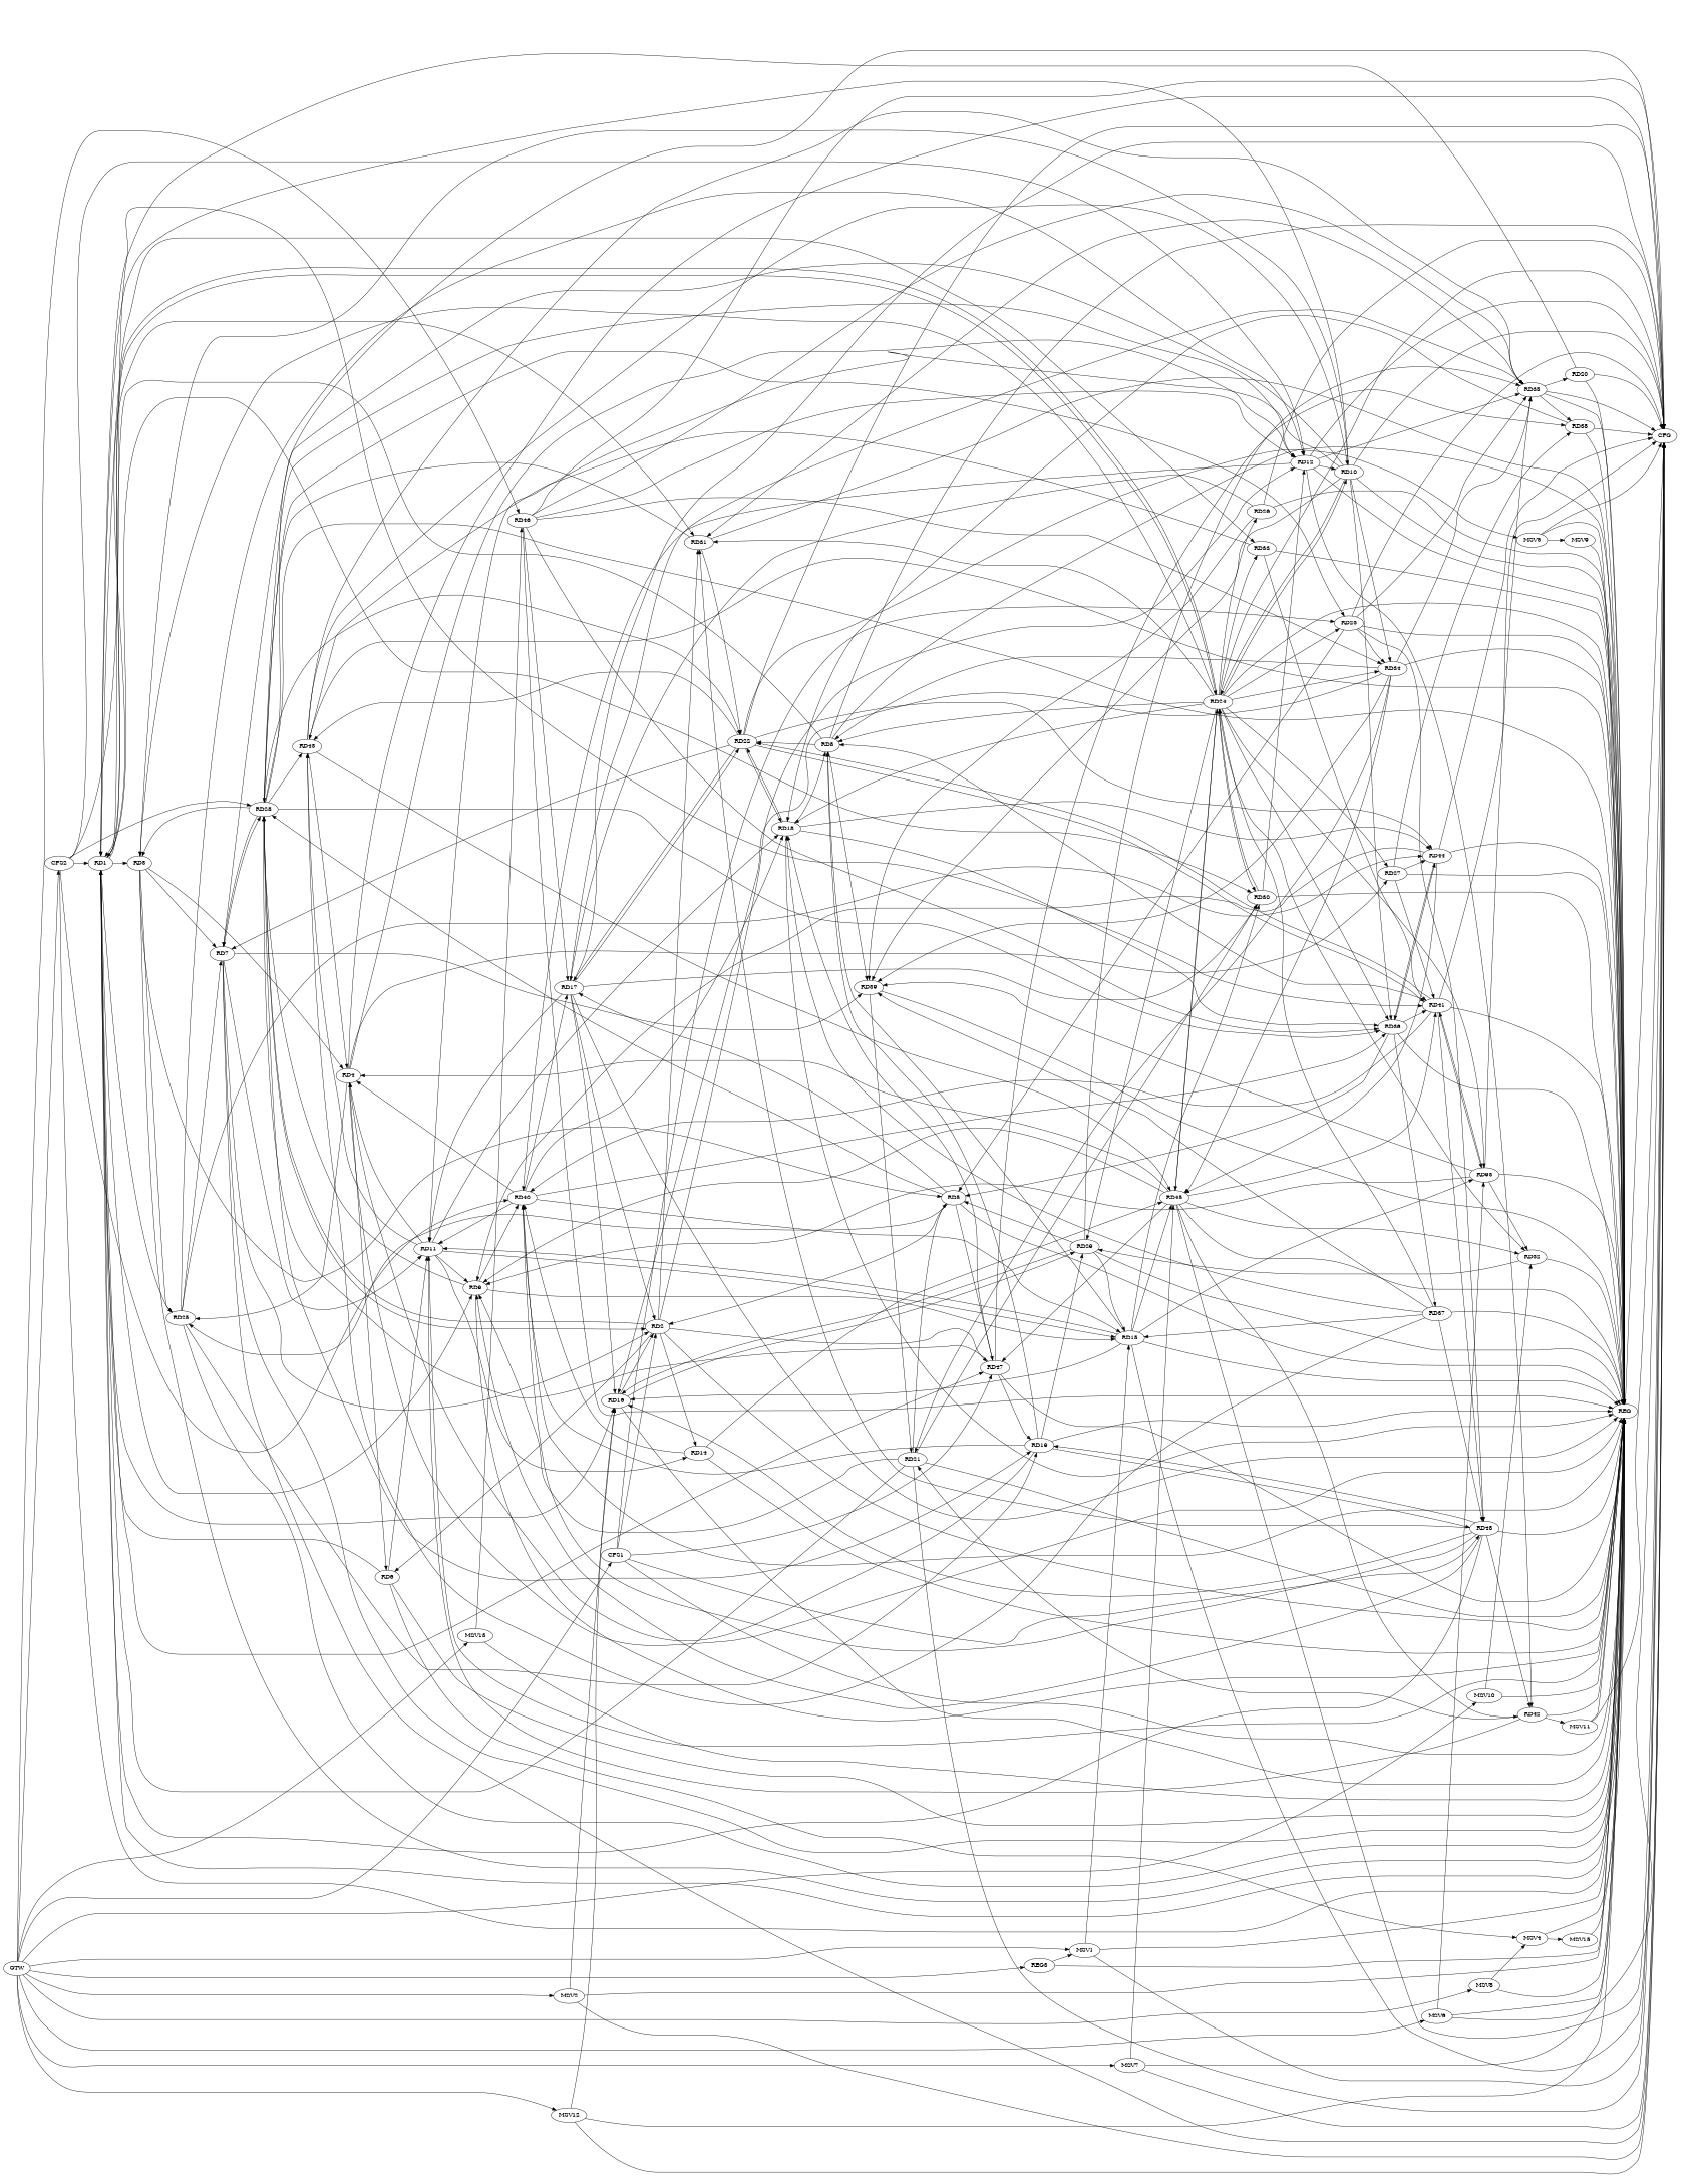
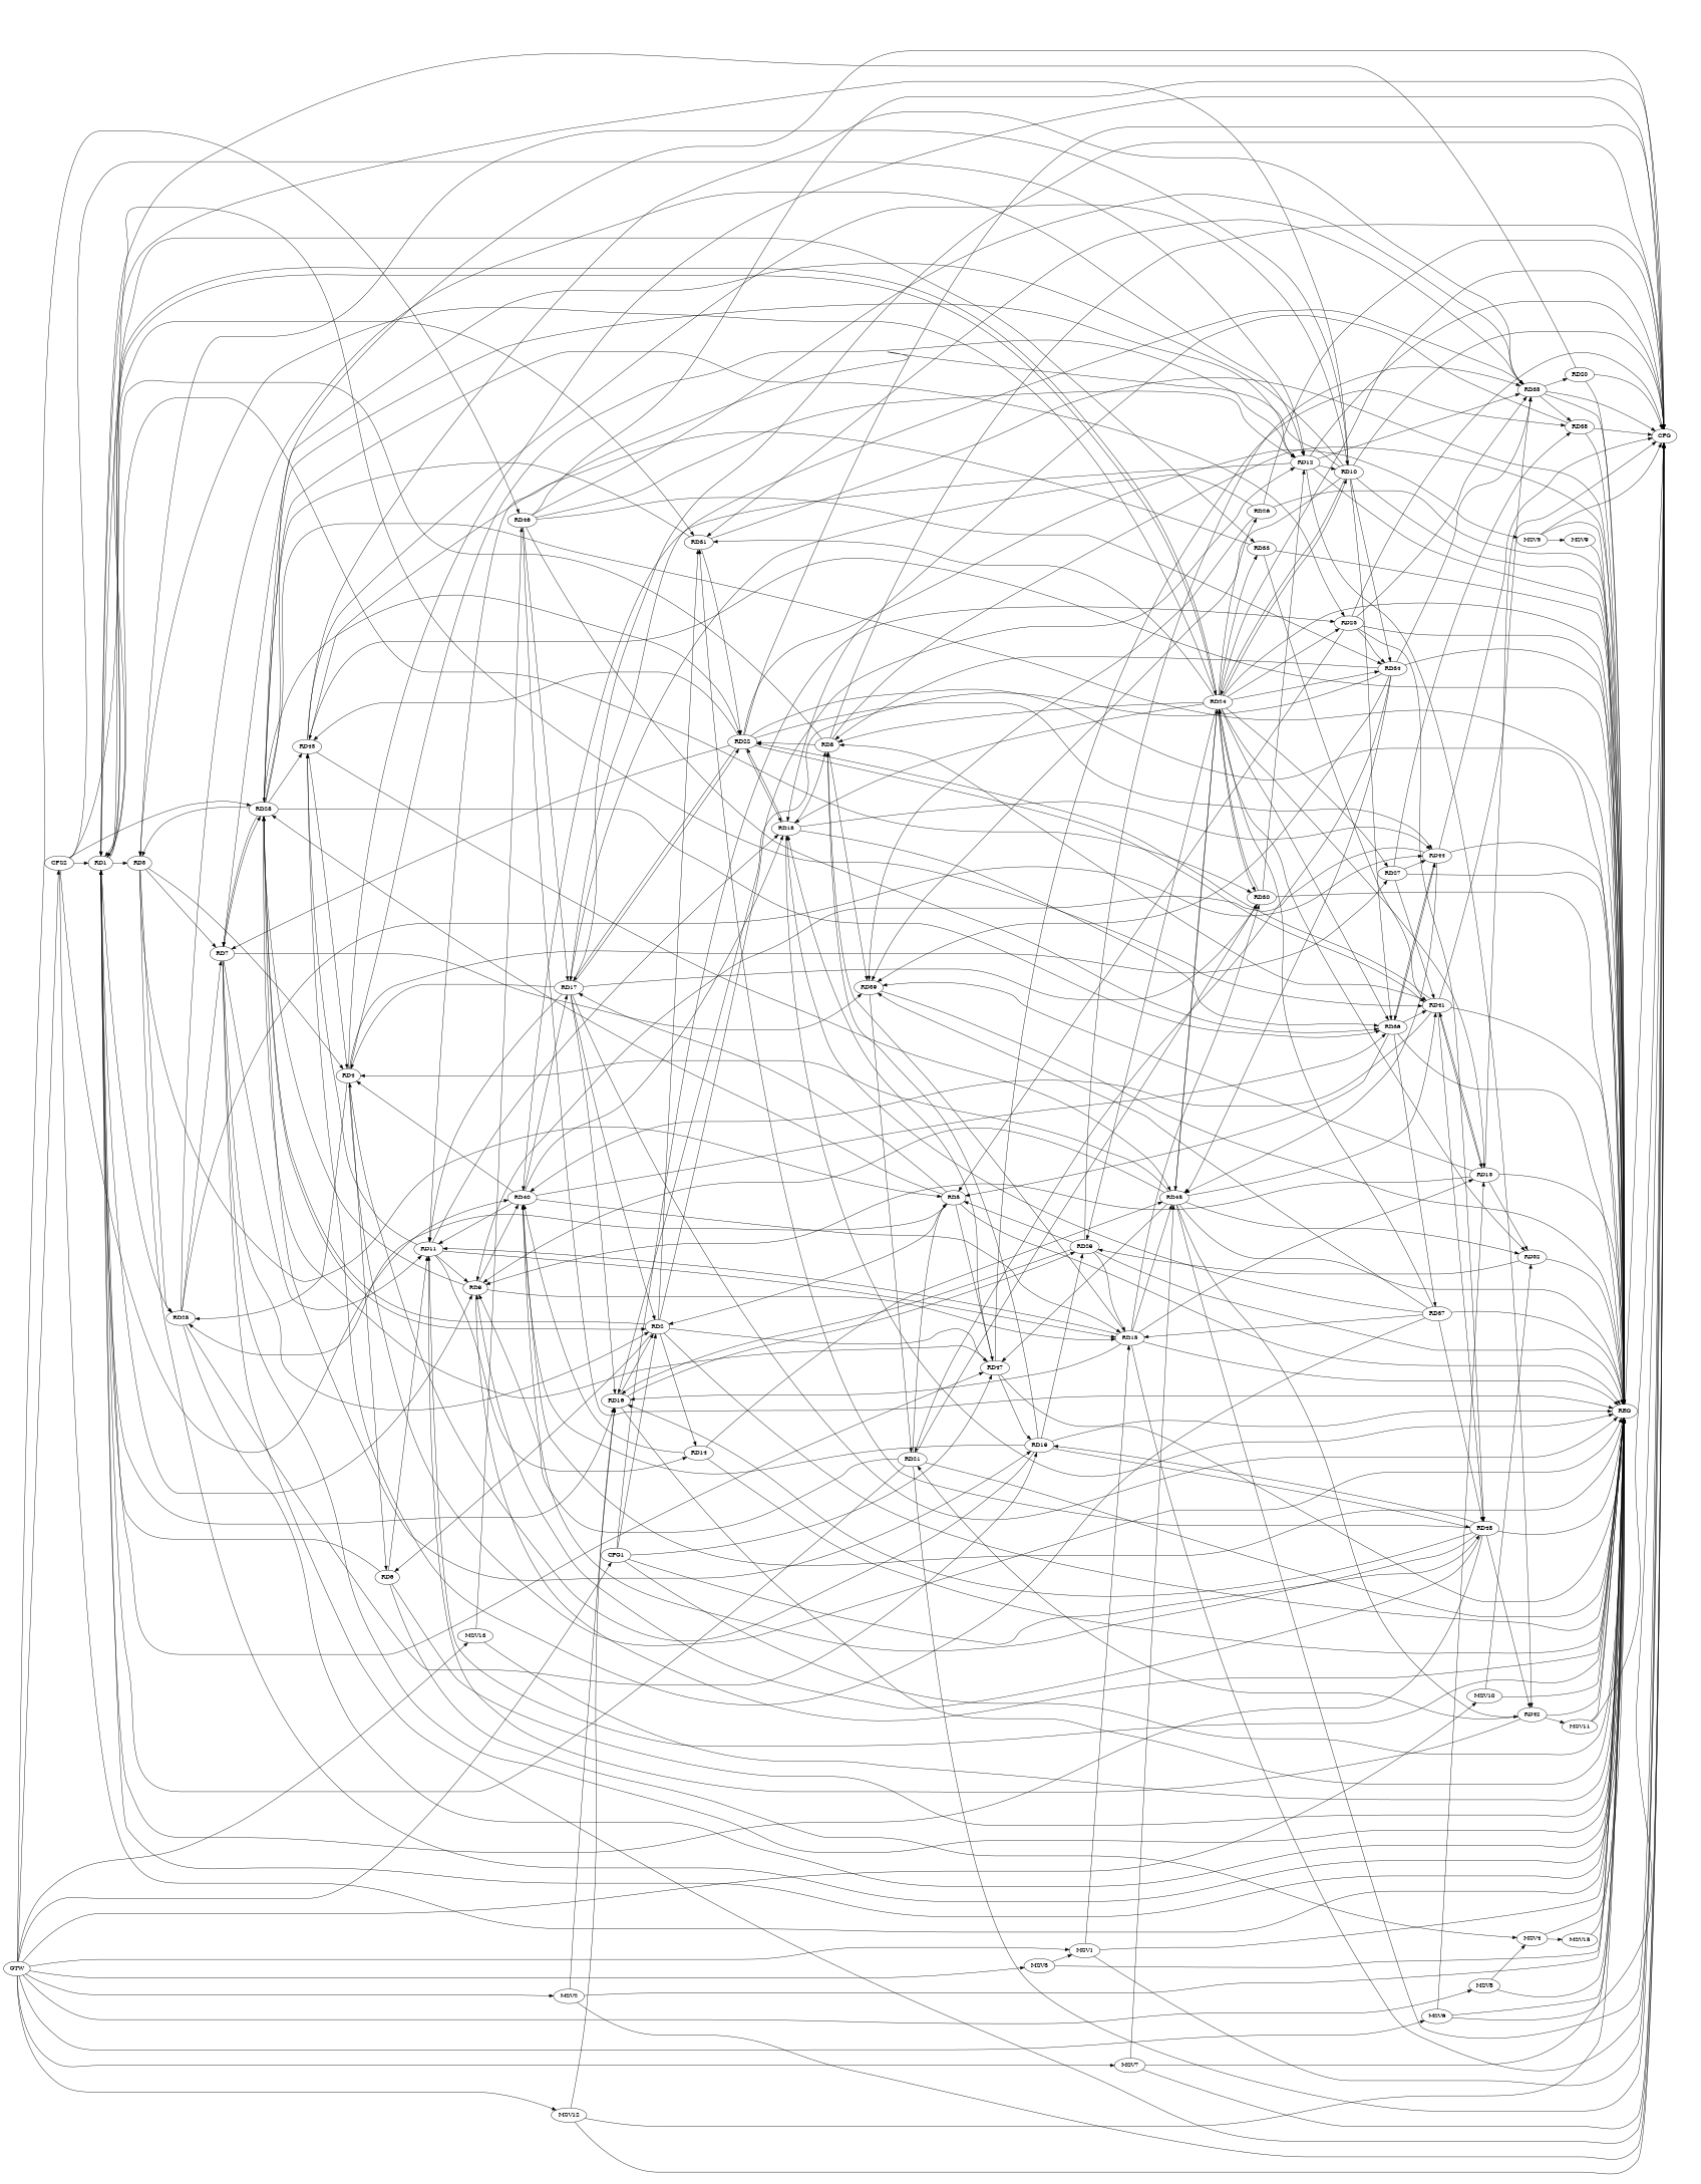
  strict digraph {
    rankdir=LR
    n1 [label=RD1]
    n2 [label=RD3]
    n3 [label=RD9]
    n4 [label=RD16]
    n5 [label=RD24]
    n6 [label=RD25]
    n7 [label=RD30]
    n8 [label=RD31]
    n9 [label=RD33]
    n10 [label=RD47]
    n11 [label=REG]
    n12 [label=RD4]
    n13 [label=RD5]
    n14 [label=RD7]
    n15 [label=RD28]
    n16 [label=RD15]
    n17 [label=RD40]
    n18 [label=RD2]
    n19 [label=RD29]
    n20 [label=RD27]
    n21 [label=CFG]
    n22 [label=RD8]
    n23 [label=RD10]
    n24 [label=RD34]
    n25 [label=RD36]
    n26 [label=RD18]
-   n27 [label=RD93]
+   n27 [label=RD13]
    n28 [label=RD32]
    n29 [label=RD45]
    n30 [label=RD23]
    n31 [label=RD26]
    n32 [label=RD12]
    n33 [label=RD44]
    n34 [label=RD19]
    n35 [label=RD22]
    n36 [label=RD43]
    n37 [label=RD41]
    n38 [label=RD38]
    n39 [label=RD6]
    n40 [label=RD14]
    n41 [label=RD11]
    n42 [label=MSV4]
    n43 [label=RD35]
    n44 [label=RD42]
    n45 [label=RD17]
    n46 [label=RD39]
    n47 [label=MSV15]
    n48 [label=RD21]
    n49 [label=MSV5]
    n50 [label=RD37]
    n51 [label=RD20]
    n52 [label=MSV11]
    n53 [label=RD48]
    n54 [label=MSV9]
    n55 [label=RD46]
-   n56 [label=CPS1]
+   n56 [label=CFG1]
    n57 [label=CPS2]
    n58 [label=GTW]
    n59 [label=MSV1]
    n60 [label=MSV2]
-   n61 [label=REG3]
+   n61 [label=MSV3]
    n62 [label=MSV6]
    n63 [label=MSV7]
    n64 [label=MSV8]
    n65 [label=MSV10]
    n66 [label=MSV12]
    n67 [label=MSV13]
    n1 -> n2
    n1 -> n3
    n1 -> n4
    n1 -> n5
    n1 -> n6
    n1 -> n7
    n1 -> n8
    n1 -> n9
    n1 -> n10
    n1 -> n11
    n2 -> n6
    n2 -> n11
    n2 -> n12
    n2 -> n13
    n2 -> n14
    n3 -> n11
    n3 -> n15
    n3 -> n16
    n3 -> n17
    n4 -> n11
    n4 -> n18
    n4 -> n19
    n5 -> n1
    n5 -> n2
    n5 -> n7
    n5 -> n8
    n5 -> n9
    n5 -> n11
    n5 -> n19
    n5 -> n20
    n5 -> n21
    n5 -> n22
    n5 -> n23
    n5 -> n24
    n5 -> n25
    n5 -> n26
    n5 -> n27
    n5 -> n28
    n5 -> n29
    n5 -> n30
    n5 -> n31
    n6 -> n11
    n6 -> n14
    n6 -> n32
    n6 -> n33
    n6 -> n34
    n7 -> n5
    n7 -> n11
    n7 -> n32
    n8 -> n11
    n8 -> n15
    n8 -> n35
    n9 -> n11
    n9 -> n36
    n9 -> n37
    n10 -> n11
    n10 -> n15
    n10 -> n26
    n10 -> n34
    n10 -> n38
    n11 -> n21
    n12 -> n6
    n12 -> n11
    n12 -> n20
    n12 -> n21
    n12 -> n32
    n12 -> n39
    n13 -> n6
    n13 -> n10
    n13 -> n11
    n13 -> n15
    n13 -> n18
    n13 -> n45
    n14 -> n11
    n14 -> n15
    n14 -> n18
    n14 -> n21
    n14 -> n41
    n14 -> n46
    n15 -> n2
    n15 -> n11
    n15 -> n14
    n15 -> n18
    n15 -> n21
    n15 -> n25
    n15 -> n30
    n15 -> n32
    n15 -> n34
    n15 -> n35
    n15 -> n36
    n16 -> n4
    n16 -> n7
    n16 -> n11
    n16 -> n21
    n16 -> n22
    n16 -> n27
    n16 -> n29
    n16 -> n41
    n17 -> n11
    n17 -> n12
    n17 -> n16
    n17 -> n25
    n17 -> n26
    n17 -> n41
    n17 -> n45
    n18 -> n8
    n18 -> n10
    n18 -> n11
    n18 -> n15
    n18 -> n32
    n18 -> n39
    n18 -> n40
    n19 -> n4
    n19 -> n11
    n19 -> n13
    n19 -> n16
    n19 -> n43
    n20 -> n11
    n20 -> n33
    n20 -> n37
    n20 -> n38
    n22 -> n1
    n22 -> n11
    n22 -> n21
    n22 -> n35
    n22 -> n46
    n23 -> n1
    n23 -> n2
    n23 -> n5
    n23 -> n11
    n23 -> n14
    n23 -> n21
    n23 -> n24
    n23 -> n25
    n23 -> n41
    n23 -> n46
    n24 -> n4
    n24 -> n11
    n24 -> n22
    n24 -> n29
    n24 -> n43
    n24 -> n46
    n24 -> n48
    n25 -> n11
    n25 -> n13
    n25 -> n33
    n25 -> n37
    n25 -> n50
    n26 -> n11
    n26 -> n22
    n26 -> n25
    n26 -> n33
    n26 -> n35
    n27 -> n3
    n27 -> n11
    n27 -> n28
    n27 -> n37
    n27 -> n43
    n27 -> n46
    n28 -> n11
    n28 -> n19
    n29 -> n3
    n29 -> n5
    n29 -> n10
    n29 -> n11
    n29 -> n12
    n29 -> n21
    n29 -> n28
    n29 -> n37
    n29 -> n44
    n30 -> n11
    n30 -> n13
    n30 -> n21
    n30 -> n24
    n30 -> n43
    n30 -> n53
    n31 -> n11
    n31 -> n21
    n31 -> n45
    n31 -> n46
    n32 -> n11
    n32 -> n17
    n32 -> n21
    n32 -> n23
    n32 -> n43
    n32 -> n44
    n33 -> n3
    n33 -> n11
    n33 -> n21
    n33 -> n25
    n33 -> n29
    n34 -> n11
    n34 -> n12
    n34 -> n17
    n34 -> n19
    n34 -> n22
    n34 -> n53
+   n35 -> n11
    n35 -> n14
    n35 -> n21
    n35 -> n26
    n35 -> n33
    n35 -> n36
    n35 -> n37
    n35 -> n45
    n35 -> n49
    n36 -> n11
    n36 -> n12
    n36 -> n23
    n36 -> n29
    n36 -> n43
    n37 -> n11
    n37 -> n17
    n37 -> n21
    n37 -> n22
    n37 -> n27
    n37 -> n35
    n37 -> n53
    n38 -> n11
    n38 -> n21
    n38 -> n26
    n39 -> n1
    n39 -> n11
    n39 -> n41
    n39 -> n42
    n40 -> n11
    n40 -> n17
    n40 -> n29
    n41 -> n3
    n41 -> n11
    n41 -> n16
    n41 -> n26
    n41 -> n36
    n41 -> n40
    n42 -> n11
    n42 -> n47
    n43 -> n8
    n43 -> n11
    n43 -> n21
    n43 -> n38
    n43 -> n51
    n44 -> n11
    n44 -> n41
    n44 -> n48
    n44 -> n52
    n45 -> n4
    n45 -> n7
    n45 -> n11
-   n41 -> n12
+   n45 -> n12
    n45 -> n18
    n45 -> n21
    n45 -> n35
    n45 -> n41
    n45 -> n43
    n46 -> n11
    n46 -> n48
    n47 -> n11
    n48 -> n1
    n48 -> n3
    n48 -> n7
    n48 -> n11
    n48 -> n13
    n48 -> n21
    n49 -> n11
    n49 -> n21
    n49 -> n54
    n50 -> n5
    n50 -> n11
    n50 -> n16
    n50 -> n26
    n50 -> n36
    n50 -> n46
    n50 -> n53
    n51 -> n1
    n51 -> n11
    n51 -> n21
    n52 -> n11
    n52 -> n21
    n53 -> n1
    n53 -> n3
    n53 -> n4
    n53 -> n8
    n53 -> n11
    n53 -> n17
    n53 -> n34
    n53 -> n44
    n54 -> n11
    n55 -> n11
    n55 -> n21
    n55 -> n24
    n55 -> n25
    n55 -> n32
    n55 -> n43
    n55 -> n45
    n56 -> n10
    n56 -> n11
    n56 -> n18
    n56 -> n30
    n56 -> n53
    n57 -> n1
    n57 -> n11
    n57 -> n15
    n57 -> n17
    n57 -> n32
    n57 -> n37
    n58 -> n55
    n58 -> n56
    n58 -> n57
    n58 -> n59
    n58 -> n60
    n58 -> n61
    n58 -> n62
    n58 -> n63
    n58 -> n64
    n58 -> n65
    n58 -> n66
    n58 -> n67
    n59 -> n11
    n59 -> n16
    n59 -> n21
    n60 -> n4
    n60 -> n11
    n60 -> n21
    n61 -> n11
    n61 -> n59
    n62 -> n11
    n62 -> n21
    n62 -> n27
    n63 -> n11
    n63 -> n21
    n63 -> n29
    n64 -> n11
    n64 -> n42
    n65 -> n11
    n65 -> n28
    n66 -> n4
    n66 -> n11
    n66 -> n21
    n67 -> n11
    n67 -> n55
  }
